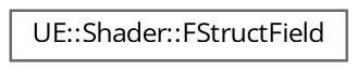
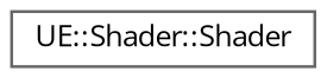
  digraph {
    rankdir=LR
    fontname="Open Sans"
-   n1 [color=grey40 fillcolor=white fontname="Open Sans" fontsize=10 height=0.2 label="UE::Shader::FStructField" shape=box style=filled width=0.4]
+   n1 [color=grey40 fillcolor=white fontname="Open Sans" fontsize=10 height=0.2 label="UE::Shader::Shader" shape=box style=filled width=0.4]
  }
